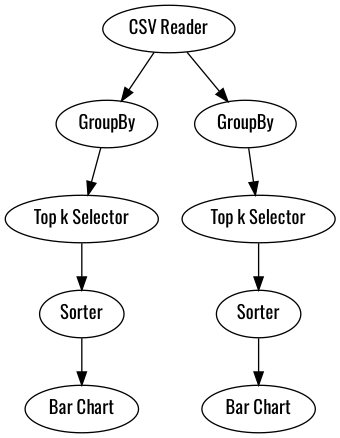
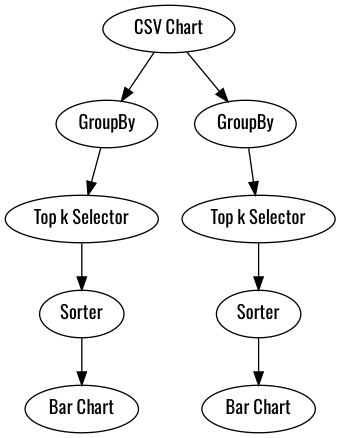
  digraph {
    rankdir=TB
    fontname=Oswald
    node [fontname=Oswald]
    edge [fontname=Oswald]
-   n1 [label="CSV Reader"]
+   n1 [label="CSV Chart"]
    n2 [label=GroupBy]
    n3 [label=GroupBy]
    n4 [label="Top k Selector"]
    n5 [label="Top k Selector"]
    n6 [label=Sorter]
    n7 [label="Bar Chart"]
    n8 [label=Sorter]
    n9 [label="Bar Chart"]
    n1 -> n2
    n1 -> n3
    n2 -> n4
    n3 -> n5
    n4 -> n6
    n5 -> n8
    n6 -> n7
    n8 -> n9
  }
